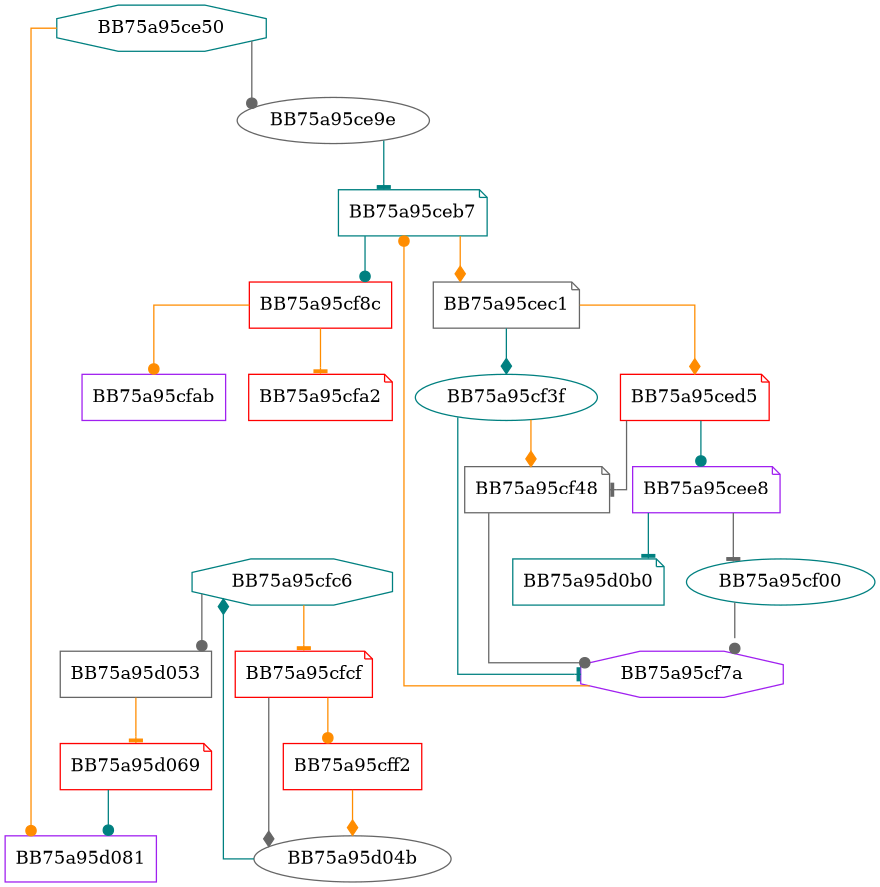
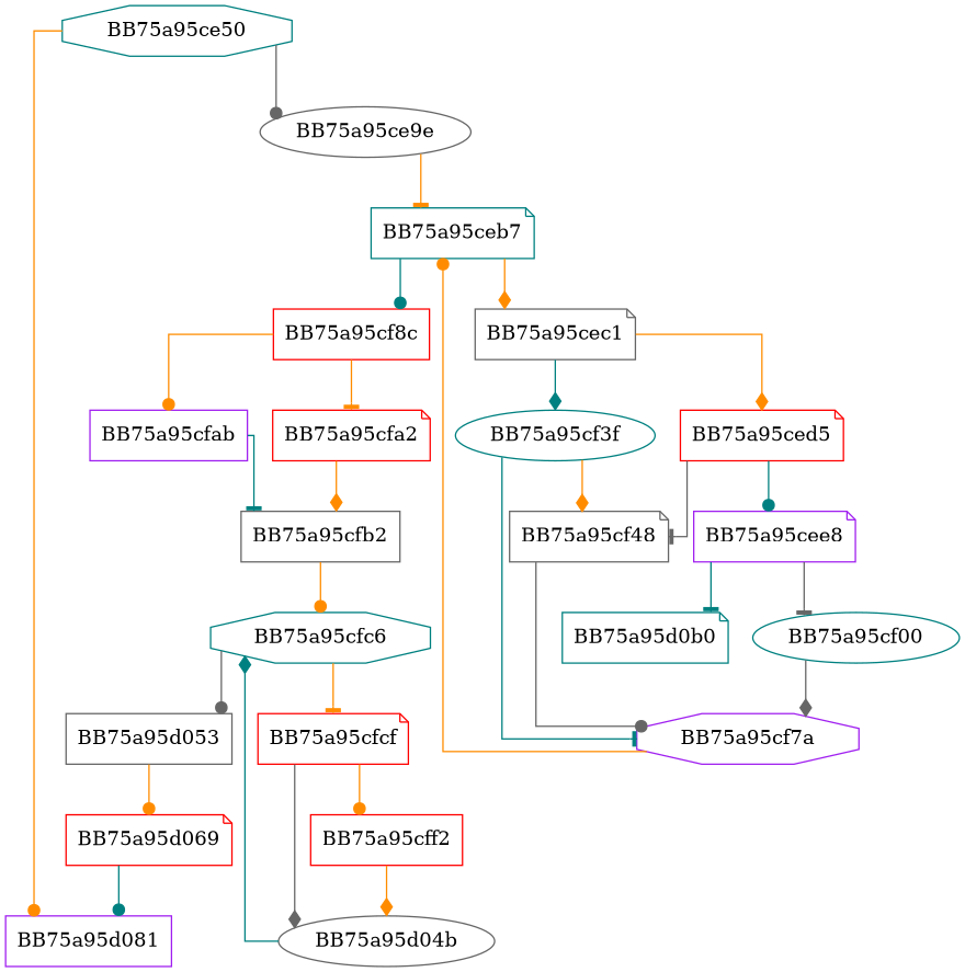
  digraph {
    splines=ortho
    node [color=teal shape=note]
    edge [arrowhead=dot color=darkorange]
    BB75a95ce50 [shape=octagon]
    BB75a95d081 [color=purple shape=box]
    BB75a95ce9e [color=gray40 shape=ellipse]
    BB75a95ceb7
    BB75a95cf8c [color=red shape=box]
    BB75a95cec1 [color=gray40]
    BB75a95cfab [color=purple shape=box]
    BB75a95cfa2 [color=red]
    BB75a95cf3f [shape=ellipse]
    BB75a95ced5 [color=red]
+   BB75a95cfb2 [color=gray40 shape=box]
    BB75a95cf7a [color=purple shape=octagon]
    BB75a95cf48 [color=gray40]
    BB75a95cee8 [color=purple]
    BB75a95d0b0
    BB75a95cf00 [shape=ellipse]
    BB75a95cfc6 [shape=octagon]
    BB75a95d053 [color=gray40 shape=box]
    BB75a95cfcf [color=red]
    BB75a95d069 [color=red]
    BB75a95d04b [color=gray40 shape=ellipse]
    BB75a95cff2 [color=red shape=box]
    BB75a95ce50 -> BB75a95d081
    BB75a95ce50 -> BB75a95ce9e [color=gray40]
-   BB75a95ce9e -> BB75a95ceb7 [arrowhead=tee color=teal]
+   BB75a95ce9e -> BB75a95ceb7 [arrowhead=tee]
    BB75a95ceb7 -> BB75a95cf8c [color=teal]
    BB75a95ceb7 -> BB75a95cec1 [arrowhead=diamond]
    BB75a95cf8c -> BB75a95cfab
    BB75a95cf8c -> BB75a95cfa2 [arrowhead=tee]
    BB75a95cec1 -> BB75a95cf3f [arrowhead=diamond color=teal]
    BB75a95cec1 -> BB75a95ced5 [arrowhead=diamond]
+   BB75a95cfab -> BB75a95cfb2 [arrowhead=tee color=teal]
+   BB75a95cfa2 -> BB75a95cfb2 [arrowhead=diamond]
    BB75a95cf3f -> BB75a95cf7a [arrowhead=tee color=teal]
    BB75a95cf3f -> BB75a95cf48 [arrowhead=diamond]
    BB75a95ced5 -> BB75a95cf48 [arrowhead=tee color=gray40]
    BB75a95ced5 -> BB75a95cee8 [color=teal]
+   BB75a95cfb2 -> BB75a95cfc6
    BB75a95cf7a -> BB75a95ceb7
    BB75a95cf48 -> BB75a95cf7a [color=gray40]
    BB75a95cee8 -> BB75a95d0b0 [arrowhead=tee color=teal]
    BB75a95cee8 -> BB75a95cf00 [arrowhead=tee color=gray40]
-   BB75a95cf00 -> BB75a95cf7a [color=gray40]
+   BB75a95cf00 -> BB75a95cf7a [arrowhead=diamond color=gray40]
    BB75a95cfc6 -> BB75a95d053 [color=gray40]
    BB75a95cfc6 -> BB75a95cfcf [arrowhead=tee]
-   BB75a95d053 -> BB75a95d069 [arrowhead=tee]
+   BB75a95d053 -> BB75a95d069
    BB75a95cfcf -> BB75a95d04b [arrowhead=diamond color=gray40]
    BB75a95cfcf -> BB75a95cff2
    BB75a95d069 -> BB75a95d081 [color=teal]
    BB75a95d04b -> BB75a95cfc6 [arrowhead=diamond color=teal]
    BB75a95cff2 -> BB75a95d04b [arrowhead=diamond]
  }
